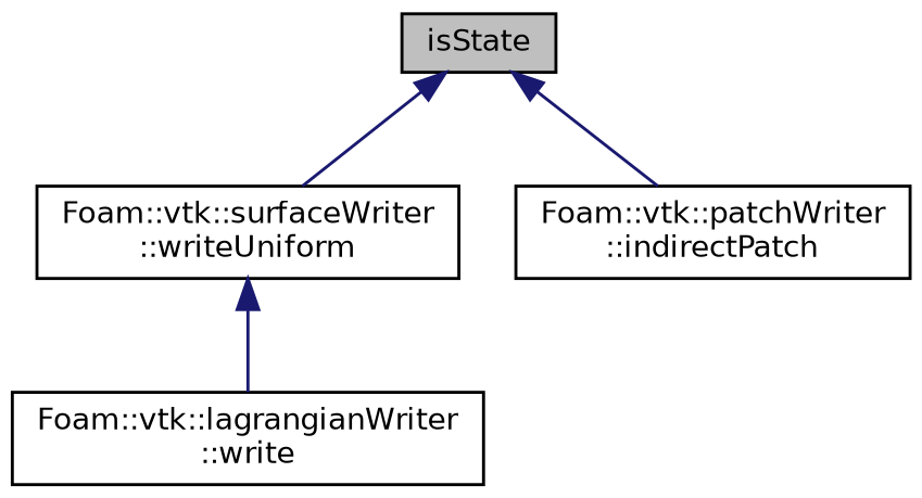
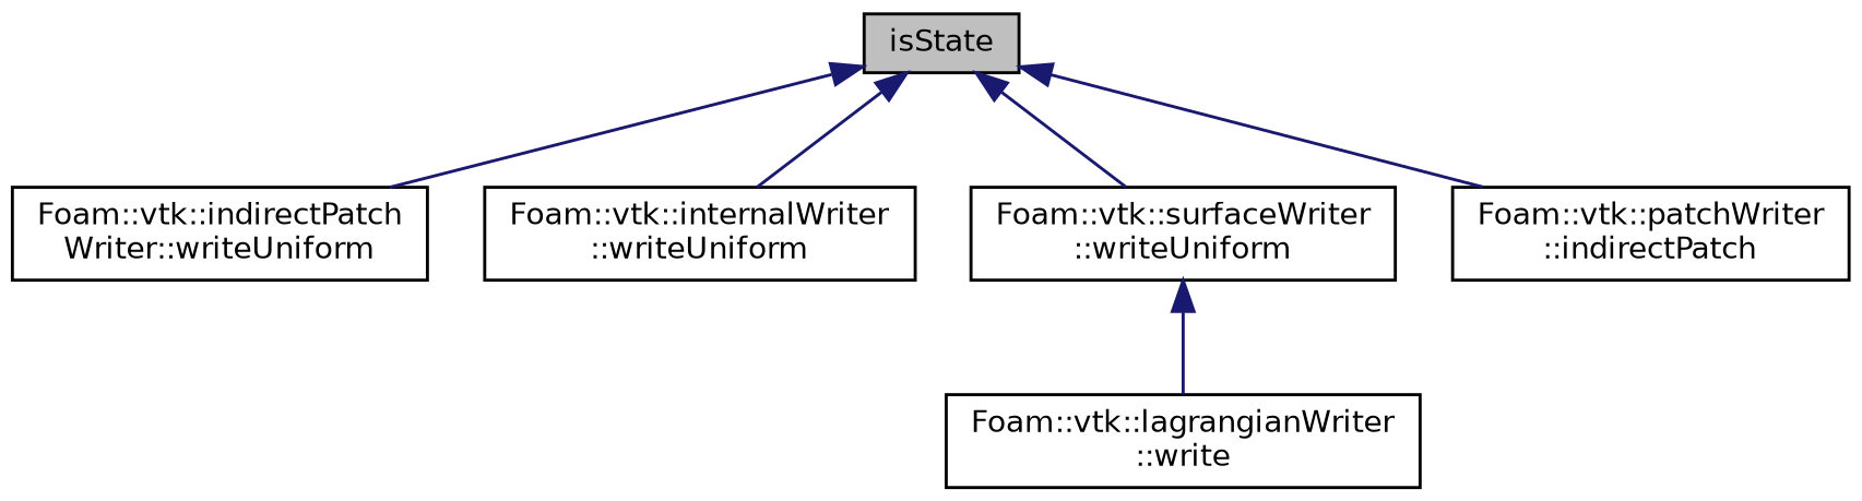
  digraph {
    rankdir=TB
    node [color=black fontname=Helvetica fontsize=10 shape=record]
    edge [color=midnightblue dir=back fontname=Helvetica fontsize=10 labelfontname=Helvetica labelfontsize=10 style=solid]
    n1 [fillcolor=grey75 fontcolor=black height=0.2 label=isState style=filled width=0.4]
+   n2 [height=0.2 label="Foam::vtk::indirectPatch\lWriter::writeUniform" width=0.4]
+   n3 [height=0.2 label="Foam::vtk::internalWriter\l::writeUniform" width=0.4]
    n4 [height=0.2 label="Foam::vtk::surfaceWriter\l::writeUniform" width=0.4]
    n5 [height=0.2 label="Foam::vtk::patchWriter\l::indirectPatch" width=0.4]
    n6 [height=0.2 label="Foam::vtk::lagrangianWriter\l::write" width=0.4]
+   n1 -> n2
+   n1 -> n3
    n1 -> n4
    n1 -> n5
    n4 -> n6
  }
